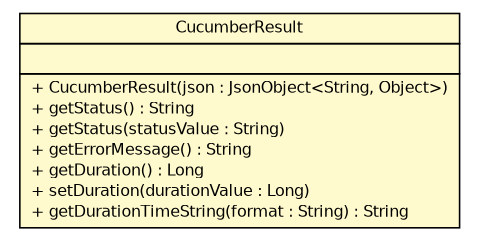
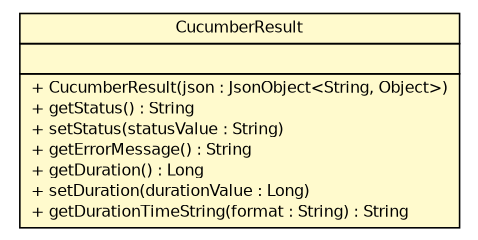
  digraph {
    nodesep=0.25
    ranksep=0.5
-   n1 [fontcolor=black fontname=Helvetica fontsize=10.0 label=<<table title="com.github.mkolisnyk.cucumber.reporting.types.result.CucumberResult" border="0" cellborder="1" cellspacing="0" cellpadding="2" port="p" bgcolor="lemonChiffon" href="./CucumberResult.html"> 		<tr><td><table border="0" cellspacing="0" cellpadding="1"> <tr><td align="center" balign="center"> CucumberResult </td></tr> 		</table></td></tr> 		<tr><td><table border="0" cellspacing="0" cellpadding="1"> <tr><td align="left" balign="left">  </td></tr> 		</table></td></tr> 		<tr><td><table border="0" cellspacing="0" cellpadding="1"> <tr><td align="left" balign="left"> + CucumberResult(json : JsonObject&lt;String, Object&gt;) </td></tr> <tr><td align="left" balign="left"> + getStatus() : String </td></tr> <tr><td align="left" balign="left"> + getStatus(statusValue : String) </td></tr> <tr><td align="left" balign="left"> + getErrorMessage() : String </td></tr> <tr><td align="left" balign="left"> + getDuration() : Long </td></tr> <tr><td align="left" balign="left"> + setDuration(durationValue : Long) </td></tr> <tr><td align="left" balign="left"> + getDurationTimeString(format : String) : String </td></tr> 		</table></td></tr> 		</table>> shape=plaintext]
+   n1 [fontcolor=black fontname=Helvetica fontsize=10.0 label=<<table title="com.github.mkolisnyk.cucumber.reporting.types.result.CucumberResult" border="0" cellborder="1" cellspacing="0" cellpadding="2" port="p" bgcolor="lemonChiffon" href="./CucumberResult.html"> 		<tr><td><table border="0" cellspacing="0" cellpadding="1"> <tr><td align="center" balign="center"> CucumberResult </td></tr> 		</table></td></tr> 		<tr><td><table border="0" cellspacing="0" cellpadding="1"> <tr><td align="left" balign="left">  </td></tr> 		</table></td></tr> 		<tr><td><table border="0" cellspacing="0" cellpadding="1"> <tr><td align="left" balign="left"> + CucumberResult(json : JsonObject&lt;String, Object&gt;) </td></tr> <tr><td align="left" balign="left"> + getStatus() : String </td></tr> <tr><td align="left" balign="left"> + setStatus(statusValue : String) </td></tr> <tr><td align="left" balign="left"> + getErrorMessage() : String </td></tr> <tr><td align="left" balign="left"> + getDuration() : Long </td></tr> <tr><td align="left" balign="left"> + setDuration(durationValue : Long) </td></tr> <tr><td align="left" balign="left"> + getDurationTimeString(format : String) : String </td></tr> 		</table></td></tr> 		</table>> shape=plaintext]
  }
